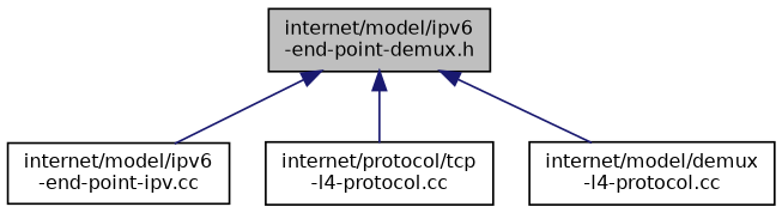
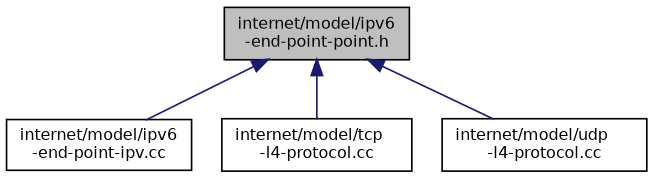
  digraph {
    node [color=black fillcolor=white fontname=Helvetica fontsize=10 shape=record style=filled]
    edge [color=midnightblue dir=back fontname=Helvetica fontsize=10 labelfontname=Helvetica labelfontsize=10 style=solid]
-   n1 [fillcolor=grey75 fontcolor=black height=0.2 label="internet/model/ipv6\l-end-point-demux.h" width=0.4]
+   n1 [fillcolor=grey75 fontcolor=black height=0.2 label="internet/model/ipv6\l-end-point-point.h" width=0.4]
    n2 [height=0.2 label="internet/model/ipv6\l-end-point-ipv.cc" width=0.4]
-   n3 [height=0.2 label="internet/protocol/tcp\l-l4-protocol.cc" width=0.4]
-   n4 [height=0.2 label="internet/model/demux\l-l4-protocol.cc" width=0.4]
+   n3 [height=0.2 label="internet/model/tcp\l-l4-protocol.cc" width=0.4]
+   n4 [height=0.2 label="internet/model/udp\l-l4-protocol.cc" width=0.4]
    n1 -> n2
    n1 -> n3
    n1 -> n4
  }
